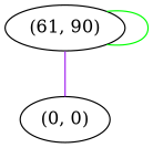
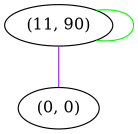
  graph {
-   "(11, 90)" [label="(61, 90)"]
+   "(11, 90)"
    "(0, 0)"
    "(11, 90)" -- "(11, 90)" [color=green weight=2]
    "(11, 90)" -- "(0, 0)" [color=purple weight=4]
  }
